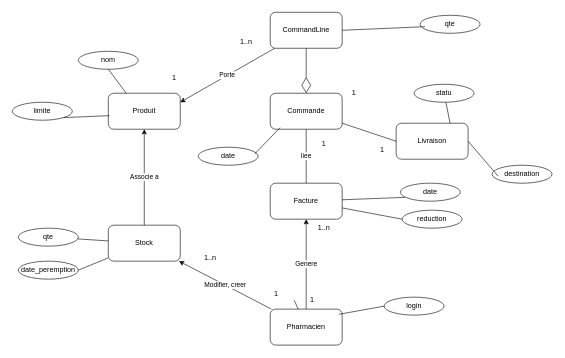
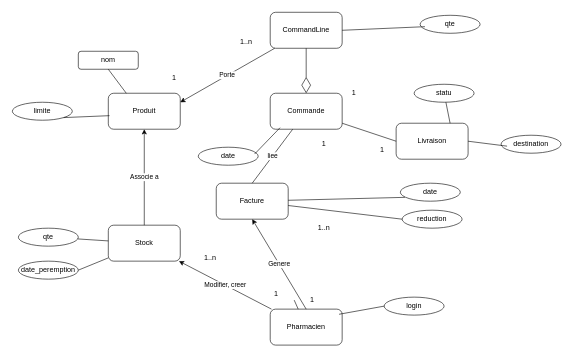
  <mxCell id="0" />
  <mxCell id="1" parent="0" />
  <mxCell id="2" value="Stock" style="rounded=1;whiteSpace=wrap;html=1;" vertex="1" parent="1"><mxGeometry x="180" y="375" width="120" height="60" as="geometry" /></mxCell>
  <mxCell id="3" value="Produit" style="rounded=1;whiteSpace=wrap;html=1;" vertex="1" parent="1"><mxGeometry x="180" y="155" width="120" height="60" as="geometry" /></mxCell>
  <mxCell id="4" value="Commande" style="rounded=1;whiteSpace=wrap;html=1;" vertex="1" parent="1"><mxGeometry x="450" y="155" width="120" height="60" as="geometry" /></mxCell>
  <mxCell id="5" value="Livraison" style="rounded=1;whiteSpace=wrap;html=1;" vertex="1" parent="1"><mxGeometry x="660" y="205" width="120" height="60" as="geometry" /></mxCell>
  <mxCell id="6" value="Pharmacien" style="rounded=1;whiteSpace=wrap;html=1;" vertex="1" parent="1"><mxGeometry x="450" y="515" width="120" height="60" as="geometry" /></mxCell>
  <mxCell id="7" value="limite" style="ellipse;whiteSpace=wrap;html=1;" vertex="1" parent="1"><mxGeometry x="20" y="170" width="100" height="30" as="geometry" /></mxCell>
  <mxCell id="8" value="" style="endArrow=none;html=1;rounded=0;exitX=1;exitY=1;exitDx=0;exitDy=0;entryX=0.017;entryY=0.623;entryDx=0;entryDy=0;entryPerimeter=0;" edge="1" parent="1" source="7" target="3"><mxGeometry width="50" height="50" relative="1" as="geometry"><mxPoint x="230" y="385" as="sourcePoint" /><mxPoint x="280" y="335" as="targetPoint" /></mxGeometry></mxCell>
  <mxCell id="9" value="qte" style="ellipse;whiteSpace=wrap;html=1;" vertex="1" parent="1"><mxGeometry x="30" y="380" width="100" height="30" as="geometry" /></mxCell>
  <mxCell id="10" value="" style="endArrow=none;html=1;rounded=0;" edge="1" parent="1" source="9" target="2"><mxGeometry width="50" height="50" relative="1" as="geometry"><mxPoint x="230" y="385" as="sourcePoint" /><mxPoint x="280" y="335" as="targetPoint" /></mxGeometry></mxCell>
  <mxCell id="11" value="Associe a" style="endArrow=classic;html=1;rounded=0;exitX=0.5;exitY=0;exitDx=0;exitDy=0;" edge="1" parent="1" source="2" target="3"><mxGeometry width="50" height="50" relative="1" as="geometry"><mxPoint x="270" y="345" as="sourcePoint" /><mxPoint x="280" y="335" as="targetPoint" /></mxGeometry></mxCell>
  <mxCell id="12" value="date_peremption" style="ellipse;whiteSpace=wrap;html=1;" vertex="1" parent="1"><mxGeometry x="30" y="435" width="100" height="30" as="geometry" /></mxCell>
  <mxCell id="13" value="" style="endArrow=none;html=1;rounded=0;exitX=1;exitY=0.5;exitDx=0;exitDy=0;" edge="1" parent="1" source="12" target="2"><mxGeometry width="50" height="50" relative="1" as="geometry"><mxPoint x="230" y="385" as="sourcePoint" /><mxPoint x="200" y="465" as="targetPoint" /></mxGeometry></mxCell>
  <mxCell id="14" value="login" style="ellipse;whiteSpace=wrap;html=1;" vertex="1" parent="1"><mxGeometry x="640" y="495" width="100" height="30" as="geometry" /></mxCell>
  <mxCell id="15" value="" style="endArrow=none;html=1;rounded=0;exitX=0;exitY=0.5;exitDx=0;exitDy=0;" edge="1" parent="1" source="30" target="6"><mxGeometry width="50" height="50" relative="1" as="geometry"><mxPoint x="230" y="385" as="sourcePoint" /><mxPoint x="280" y="335" as="targetPoint" /></mxGeometry></mxCell>
  <mxCell id="16" value="Modifier, creer" style="endArrow=classic;html=1;rounded=0;" edge="1" parent="1" source="6" target="2"><mxGeometry width="50" height="50" relative="1" as="geometry"><mxPoint x="230" y="385" as="sourcePoint" /><mxPoint x="280" y="335" as="targetPoint" /></mxGeometry></mxCell>
  <mxCell id="17" value="1..n" style="text;html=1;align=center;verticalAlign=middle;whiteSpace=wrap;rounded=0;" vertex="1" parent="1"><mxGeometry x="320" y="415" width="60" height="30" as="geometry" /></mxCell>
  <mxCell id="18" value="1" style="text;html=1;align=center;verticalAlign=middle;whiteSpace=wrap;rounded=0;" vertex="1" parent="1"><mxGeometry x="430" y="475" width="60" height="30" as="geometry" /></mxCell>
- <mxCell id="19" value="Facture" style="rounded=1;whiteSpace=wrap;html=1;" vertex="1" parent="1"><mxGeometry x="450" y="305" width="120" height="60" as="geometry" /></mxCell>
+ <mxCell id="19" value="Facture" style="rounded=1;whiteSpace=wrap;html=1;" vertex="1" parent="1"><mxGeometry x="360" y="305" width="120" height="60" as="geometry" /></mxCell>
  <mxCell id="20" value="CommandLine" style="rounded=1;whiteSpace=wrap;html=1;" vertex="1" parent="1"><mxGeometry x="450" y="20" width="120" height="60" as="geometry" /></mxCell>
  <mxCell id="21" value="Porte" style="endArrow=classic;html=1;rounded=0;entryX=1;entryY=0.25;entryDx=0;entryDy=0;" edge="1" parent="1" source="20" target="3"><mxGeometry width="50" height="50" relative="1" as="geometry"><mxPoint x="230" y="385" as="sourcePoint" /><mxPoint x="280" y="335" as="targetPoint" /></mxGeometry></mxCell>
  <mxCell id="22" value="1" style="text;html=1;align=center;verticalAlign=middle;whiteSpace=wrap;rounded=0;" vertex="1" parent="1"><mxGeometry x="260" y="115" width="60" height="30" as="geometry" /></mxCell>
  <mxCell id="23" value="1..n" style="text;html=1;align=center;verticalAlign=middle;whiteSpace=wrap;rounded=0;" vertex="1" parent="1"><mxGeometry x="380" y="55" width="60" height="30" as="geometry" /></mxCell>
  <mxCell id="24" value="" style="endArrow=diamondThin;endFill=0;endSize=24;html=1;rounded=0;exitX=0.5;exitY=1;exitDx=0;exitDy=0;entryX=0.5;entryY=0;entryDx=0;entryDy=0;" edge="1" parent="1" source="20" target="4"><mxGeometry width="160" relative="1" as="geometry"><mxPoint x="350" y="235" as="sourcePoint" /><mxPoint x="330" y="355" as="targetPoint" /></mxGeometry></mxCell>
  <mxCell id="25" value="liee" style="endArrow=none;html=1;rounded=0;exitX=0.5;exitY=0;exitDx=0;exitDy=0;" edge="1" parent="1" source="19" target="4"><mxGeometry width="50" height="50" relative="1" as="geometry"><mxPoint x="230" y="385" as="sourcePoint" /><mxPoint x="280" y="335" as="targetPoint" /></mxGeometry></mxCell>
  <mxCell id="26" value="1" style="text;html=1;align=center;verticalAlign=middle;whiteSpace=wrap;rounded=0;" vertex="1" parent="1"><mxGeometry x="510" y="225" width="60" height="30" as="geometry" /></mxCell>
  <mxCell id="27" value="1" style="text;html=1;align=center;verticalAlign=middle;whiteSpace=wrap;rounded=0;" vertex="1" parent="1"><mxGeometry x="607" y="235" width="60" height="30" as="geometry" /></mxCell>
  <mxCell id="28" value="Genere" style="endArrow=classic;html=1;rounded=0;exitX=0.5;exitY=0;exitDx=0;exitDy=0;entryX=0.5;entryY=1;entryDx=0;entryDy=0;" edge="1" parent="1" source="6" target="19"><mxGeometry width="50" height="50" relative="1" as="geometry"><mxPoint x="230" y="385" as="sourcePoint" /><mxPoint x="280" y="335" as="targetPoint" /></mxGeometry></mxCell>
  <mxCell id="29" value="" style="endArrow=none;html=1;rounded=0;exitX=0;exitY=0.5;exitDx=0;exitDy=0;entryX=0.957;entryY=0.143;entryDx=0;entryDy=0;entryPerimeter=0;" edge="1" parent="1" source="14" target="6"><mxGeometry width="50" height="50" relative="1" as="geometry"><mxPoint x="610" y="440" as="sourcePoint" /><mxPoint x="580" y="485" as="targetPoint" /></mxGeometry></mxCell>
  <mxCell id="30" value="1" style="text;html=1;align=center;verticalAlign=middle;whiteSpace=wrap;rounded=0;" vertex="1" parent="1"><mxGeometry x="490" y="485" width="60" height="30" as="geometry" /></mxCell>
  <mxCell id="31" value="1..n" style="text;html=1;align=center;verticalAlign=middle;whiteSpace=wrap;rounded=0;" vertex="1" parent="1"><mxGeometry x="510" y="365" width="60" height="30" as="geometry" /></mxCell>
- <mxCell id="32" value="nom" style="ellipse;whiteSpace=wrap;html=1;" vertex="1" parent="1"><mxGeometry x="130" y="85" width="100" height="30" as="geometry" /></mxCell>
+ <mxCell id="32" value="nom" style="whiteSpace=wrap;html=1;rounded=1;" vertex="1" parent="1"><mxGeometry x="130" y="85" width="100" height="30" as="geometry" /></mxCell>
  <mxCell id="33" value="" style="endArrow=none;html=1;rounded=0;exitX=0.5;exitY=1;exitDx=0;exitDy=0;entryX=0.25;entryY=0;entryDx=0;entryDy=0;" edge="1" parent="1" source="32" target="3"><mxGeometry width="50" height="50" relative="1" as="geometry"><mxPoint x="115" y="206" as="sourcePoint" /><mxPoint x="192" y="202" as="targetPoint" /></mxGeometry></mxCell>
  <mxCell id="34" value="" style="endArrow=none;html=1;rounded=0;entryX=0;entryY=0.5;entryDx=0;entryDy=0;" edge="1" parent="1" source="4" target="5"><mxGeometry width="50" height="50" relative="1" as="geometry"><mxPoint x="230" y="385" as="sourcePoint" /><mxPoint x="280" y="335" as="targetPoint" /></mxGeometry></mxCell>
  <mxCell id="35" value="statu" style="ellipse;whiteSpace=wrap;html=1;" vertex="1" parent="1"><mxGeometry x="690" y="140" width="100" height="30" as="geometry" /></mxCell>
  <mxCell id="36" value="" style="endArrow=none;html=1;rounded=0;exitX=0.75;exitY=0;exitDx=0;exitDy=0;" edge="1" parent="1" source="5" target="35"><mxGeometry width="50" height="50" relative="1" as="geometry"><mxPoint x="630" y="500" as="sourcePoint" /><mxPoint x="573" y="532" as="targetPoint" /></mxGeometry></mxCell>
  <mxCell id="37" value="1" style="text;html=1;align=center;verticalAlign=middle;whiteSpace=wrap;rounded=0;" vertex="1" parent="1"><mxGeometry x="560" y="140" width="60" height="30" as="geometry" /></mxCell>
- <mxCell id="38" value="destination" style="ellipse;whiteSpace=wrap;html=1;" vertex="1" parent="1"><mxGeometry x="820" y="275" width="100" height="30" as="geometry" /></mxCell>
+ <mxCell id="38" value="destination" style="ellipse;whiteSpace=wrap;html=1;" vertex="1" parent="1"><mxGeometry x="835" y="225" width="100" height="30" as="geometry" /></mxCell>
  <mxCell id="39" value="" style="endArrow=none;html=1;rounded=0;exitX=0.1;exitY=0.607;exitDx=0;exitDy=0;exitPerimeter=0;entryX=1;entryY=0.5;entryDx=0;entryDy=0;" edge="1" parent="1" source="38" target="5"><mxGeometry width="50" height="50" relative="1" as="geometry"><mxPoint x="760" y="215" as="sourcePoint" /><mxPoint x="788" y="232" as="targetPoint" /></mxGeometry></mxCell>
  <mxCell id="40" value="qte" style="ellipse;whiteSpace=wrap;html=1;" vertex="1" parent="1"><mxGeometry x="700" y="25" width="100" height="30" as="geometry" /></mxCell>
  <mxCell id="41" value="" style="endArrow=none;html=1;rounded=0;exitX=1;exitY=0.5;exitDx=0;exitDy=0;entryX=0.08;entryY=0.633;entryDx=0;entryDy=0;entryPerimeter=0;" edge="1" parent="1" source="20" target="40"><mxGeometry width="50" height="50" relative="1" as="geometry"><mxPoint x="400" y="385" as="sourcePoint" /><mxPoint x="620" y="95" as="targetPoint" /></mxGeometry></mxCell>
  <mxCell id="42" value="date" style="ellipse;whiteSpace=wrap;html=1;" vertex="1" parent="1"><mxGeometry x="667" y="305" width="100" height="30" as="geometry" /></mxCell>
  <mxCell id="43" value="" style="endArrow=none;html=1;rounded=0;entryX=0.076;entryY=0.787;entryDx=0;entryDy=0;entryPerimeter=0;" edge="1" parent="1" source="19" target="42"><mxGeometry width="50" height="50" relative="1" as="geometry"><mxPoint x="400" y="385" as="sourcePoint" /><mxPoint x="450" y="335" as="targetPoint" /></mxGeometry></mxCell>
  <mxCell id="44" value="reduction" style="ellipse;whiteSpace=wrap;html=1;" vertex="1" parent="1"><mxGeometry x="670" y="350" width="100" height="30" as="geometry" /></mxCell>
  <mxCell id="45" value="" style="endArrow=none;html=1;rounded=0;entryX=0;entryY=0.5;entryDx=0;entryDy=0;" edge="1" parent="1" source="19" target="44"><mxGeometry width="50" height="50" relative="1" as="geometry"><mxPoint x="580" y="343" as="sourcePoint" /><mxPoint x="685" y="339" as="targetPoint" /></mxGeometry></mxCell>
  <mxCell id="46" value="date" style="ellipse;whiteSpace=wrap;html=1;" vertex="1" parent="1"><mxGeometry x="330" y="245" width="100" height="30" as="geometry" /></mxCell>
  <mxCell id="47" value="" style="endArrow=none;html=1;rounded=0;entryX=0.137;entryY=0.957;entryDx=0;entryDy=0;entryPerimeter=0;exitX=0.94;exitY=0.38;exitDx=0;exitDy=0;exitPerimeter=0;" edge="1" parent="1" source="46" target="4"><mxGeometry width="50" height="50" relative="1" as="geometry"><mxPoint x="580" y="343" as="sourcePoint" /><mxPoint x="685" y="339" as="targetPoint" /></mxGeometry></mxCell>
